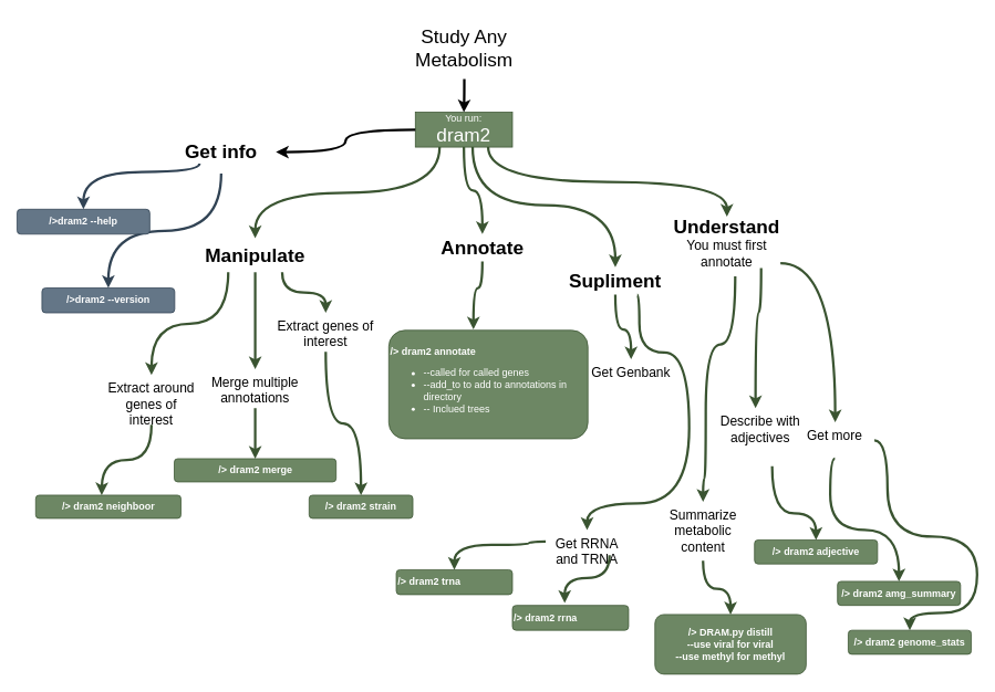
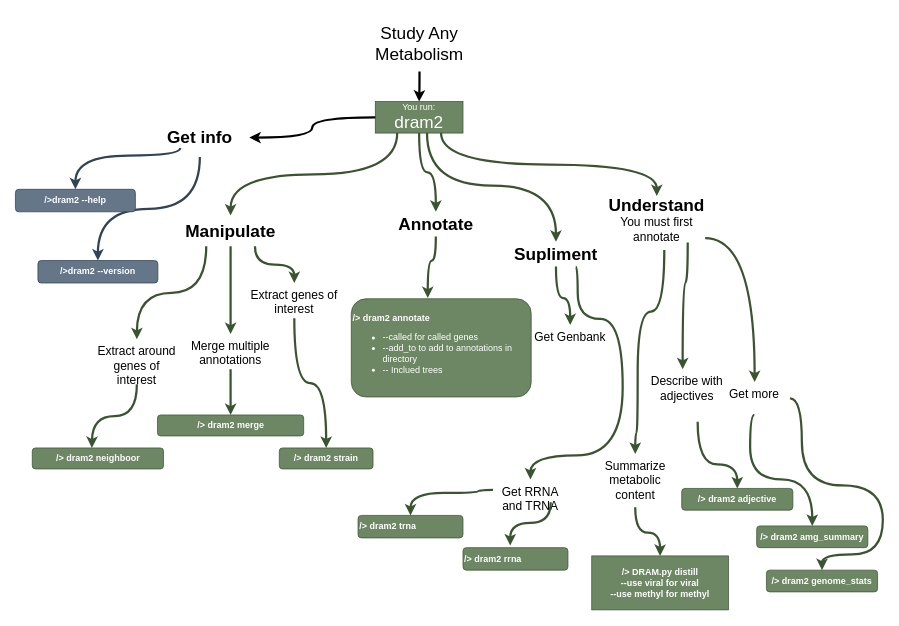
  <mxCell id="0" />
  <mxCell id="1" parent="0" />
  <mxCell id="2" value="&lt;div&gt;&lt;br&gt;&lt;/div&gt;" style="text;html=1;align=center;verticalAlign=middle;resizable=0;points=[];autosize=1;strokeColor=none;fillColor=none;" parent="1" vertex="1"><mxGeometry x="480" y="90" width="20" height="30" as="geometry" /></mxCell>
  <mxCell id="3" style="edgeStyle=orthogonalEdgeStyle;curved=1;rounded=0;orthogonalLoop=1;jettySize=auto;html=1;entryX=0.5;entryY=0;entryDx=0;entryDy=0;strokeWidth=3;fontSize=16;" parent="1" source="4" target="8" edge="1"><mxGeometry relative="1" as="geometry" /></mxCell>
  <mxCell id="4" value="&lt;font style=&quot;font-size: 23px;&quot;&gt;Study Any Metabolism&lt;br&gt;&lt;/font&gt;" style="text;html=1;strokeColor=none;fillColor=none;align=center;verticalAlign=middle;whiteSpace=wrap;rounded=0;" parent="1" vertex="1"><mxGeometry x="469" width="180" height="75" as="geometry" y="20" /></mxCell>
  <mxCell id="5" style="edgeStyle=orthogonalEdgeStyle;curved=1;rounded=0;orthogonalLoop=1;jettySize=auto;html=1;strokeWidth=3;fontSize=23;fillColor=#6d8764;strokeColor=#3A5431;" parent="1" source="8" target="17" edge="1"><mxGeometry relative="1" as="geometry"><mxPoint x="490" y="197" as="sourcePoint" /><Array as="points" /></mxGeometry></mxCell>
  <mxCell id="6" style="edgeStyle=orthogonalEdgeStyle;curved=1;rounded=0;orthogonalLoop=1;jettySize=auto;html=1;exitX=0.75;exitY=1;exitDx=0;exitDy=0;strokeWidth=3;fontSize=23;fillColor=#6d8764;strokeColor=#3A5431;" parent="1" source="8" target="20" edge="1"><mxGeometry relative="1" as="geometry" /></mxCell>
  <mxCell id="7" style="edgeStyle=orthogonalEdgeStyle;curved=1;orthogonalLoop=1;jettySize=auto;html=1;exitX=0.25;exitY=1;exitDx=0;exitDy=0;strokeWidth=3;fillColor=#6d8764;strokeColor=#3A5431;" parent="1" source="8" target="23" edge="1"><mxGeometry relative="1" as="geometry" /></mxCell>
  <mxCell id="8" value="&lt;div&gt;You run:&lt;/div&gt;&lt;div style=&quot;font-size: 23px;&quot;&gt;dram2&lt;br&gt;&lt;/div&gt;" style="rounded=0;whiteSpace=wrap;html=1;fillColor=#6d8764;fontColor=#ffffff;strokeColor=#3A5431;" parent="1" vertex="1"><mxGeometry x="500" y="135" width="117" height="42" as="geometry" /></mxCell>
  <mxCell id="9" value="&lt;div&gt;&lt;b&gt;/&amp;gt;dram2 --version&lt;br&gt;&lt;/b&gt;&lt;/div&gt;" style="rounded=1;whiteSpace=wrap;html=1;fillColor=#647687;fontColor=#ffffff;strokeColor=#314354;" parent="1" vertex="1"><mxGeometry x="50" y="347" width="160" height="30" as="geometry" /></mxCell>
  <mxCell id="10" style="edgeStyle=orthogonalEdgeStyle;curved=1;rounded=0;orthogonalLoop=1;jettySize=auto;html=1;exitX=0.5;exitY=1;exitDx=0;exitDy=0;entryX=0.5;entryY=0;entryDx=0;entryDy=0;strokeWidth=3;fontSize=16;fillColor=#647687;strokeColor=#314354;" parent="1" source="11" target="9" edge="1"><mxGeometry relative="1" as="geometry" /></mxCell>
  <mxCell id="11" value="&lt;font style=&quot;font-size: 23px;&quot;&gt;&lt;b&gt;&lt;font style=&quot;font-size: 23px;&quot;&gt;Get info&lt;br&gt;&lt;/font&gt;&lt;/b&gt;&lt;/font&gt;" style="text;html=1;strokeColor=none;fillColor=none;align=center;verticalAlign=middle;whiteSpace=wrap;rounded=0;" parent="1" vertex="1"><mxGeometry x="200" y="157" width="132" height="52" as="geometry" /></mxCell>
  <mxCell id="12" value="&lt;div align=&quot;left&quot;&gt;&lt;b&gt;/&amp;gt; dram2 annotate&lt;/b&gt;&lt;br&gt;&lt;/div&gt;&lt;ul&gt;&lt;li&gt; --called for called genes&lt;/li&gt;&lt;li&gt;--add_to to add to annotations in directory &lt;/li&gt;&lt;li&gt;-- Inclued trees&lt;br&gt;&lt;/li&gt;&lt;/ul&gt;" style="rounded=1;whiteSpace=wrap;html=1;fillColor=#6d8764;fontColor=#ffffff;strokeColor=#3A5431;align=left;" parent="1" vertex="1"><mxGeometry x="468" y="398" width="240" height="131" as="geometry" /></mxCell>
- <mxCell id="13" value="&lt;div&gt;&lt;b&gt;/&amp;gt; DRAM.py distill&lt;/b&gt;&lt;/div&gt;&lt;div&gt;&lt;b&gt;--use viral for viral&lt;/b&gt;&lt;/div&gt;&lt;div&gt;&lt;b&gt;--use methyl for methyl&lt;br&gt;&lt;/b&gt;&lt;/div&gt;" style="rounded=1;whiteSpace=wrap;html=1;fillColor=#6d8764;fontColor=#ffffff;strokeColor=#3A5431;" parent="1" vertex="1"><mxGeometry x="788.75" y="741" width="182.25" height="72" as="geometry" /></mxCell>
+ <mxCell id="13" value="&lt;div&gt;&lt;b&gt;/&amp;gt; DRAM.py distill&lt;/b&gt;&lt;/div&gt;&lt;div&gt;&lt;b&gt;--use viral for viral&lt;/b&gt;&lt;/div&gt;&lt;div&gt;&lt;b&gt;--use methyl for methyl&lt;br&gt;&lt;/b&gt;&lt;/div&gt;" style="whiteSpace=wrap;html=1;fillColor=#6d8764;fontColor=#ffffff;strokeColor=#3A5431;rounded=0;" parent="1" vertex="1"><mxGeometry x="788.75" y="741" width="182.25" height="72" as="geometry" /></mxCell>
  <mxCell id="14" value="&lt;b&gt;/&amp;gt; dram2 strain&lt;br&gt;&lt;/b&gt;" style="rounded=1;whiteSpace=wrap;html=1;fillColor=#6d8764;fontColor=#ffffff;strokeColor=#3A5431;" parent="1" vertex="1"><mxGeometry x="372" y="597" width="125" height="28" as="geometry" /></mxCell>
  <mxCell id="15" value="&lt;b&gt;/&amp;gt; dram2 neighboor&lt;/b&gt;" style="rounded=1;whiteSpace=wrap;html=1;fillColor=#6d8764;fontColor=#ffffff;strokeColor=#3A5431;" parent="1" vertex="1"><mxGeometry x="42.5" y="597" width="175" height="28" as="geometry" /></mxCell>
  <mxCell id="16" value="&lt;b&gt;/&amp;gt; dram2 merge&lt;/b&gt;" style="rounded=1;whiteSpace=wrap;html=1;fillColor=#6d8764;fontColor=#ffffff;strokeColor=#3A5431;" parent="1" vertex="1"><mxGeometry x="209.5" y="553" width="195" height="28" as="geometry" /></mxCell>
  <mxCell id="17" value="&lt;font style=&quot;font-size: 23px;&quot;&gt;&lt;b&gt;Annotate&lt;/b&gt;&lt;/font&gt;" style="text;html=1;strokeColor=none;fillColor=none;align=center;verticalAlign=middle;whiteSpace=wrap;rounded=0;fontSize=16;" parent="1" vertex="1"><mxGeometry x="527.75" y="282" width="106" height="33" as="geometry" /></mxCell>
  <mxCell id="18" style="edgeStyle=orthogonalEdgeStyle;curved=1;rounded=0;orthogonalLoop=1;jettySize=auto;html=1;exitX=0.5;exitY=1;exitDx=0;exitDy=0;strokeWidth=3;fontSize=23;fillColor=#6d8764;strokeColor=#3A5431;entryX=0.5;entryY=0;entryDx=0;entryDy=0;" parent="1" source="33" target="37" edge="1"><mxGeometry relative="1" as="geometry"><Array as="points"><mxPoint x="741" y="397" /><mxPoint x="760" y="397" /></Array></mxGeometry></mxCell>
  <mxCell id="19" style="edgeStyle=orthogonalEdgeStyle;curved=1;rounded=0;orthogonalLoop=1;jettySize=auto;html=1;exitX=0.75;exitY=1;exitDx=0;exitDy=0;strokeWidth=3;fontSize=23;fillColor=#6d8764;strokeColor=#3A5431;" parent="1" source="23" target="29" edge="1"><mxGeometry relative="1" as="geometry" /></mxCell>
  <mxCell id="20" value="&lt;div&gt;&lt;font style=&quot;font-size: 23px;&quot;&gt;&lt;b&gt;Understand&lt;/b&gt;&lt;/font&gt;&lt;/div&gt;You must first annotate" style="text;html=1;strokeColor=none;fillColor=none;align=center;verticalAlign=middle;whiteSpace=wrap;rounded=0;fontSize=16;" parent="1" vertex="1"><mxGeometry x="793" y="261" width="165" height="62" as="geometry" /></mxCell>
  <mxCell id="21" style="edgeStyle=orthogonalEdgeStyle;curved=1;rounded=0;orthogonalLoop=1;jettySize=auto;html=1;exitX=0.5;exitY=1;exitDx=0;exitDy=0;strokeWidth=3;fontSize=23;fillColor=#6d8764;strokeColor=#3A5431;" parent="1" source="23" target="31" edge="1"><mxGeometry relative="1" as="geometry" /></mxCell>
  <mxCell id="22" style="edgeStyle=orthogonalEdgeStyle;orthogonalLoop=1;jettySize=auto;html=1;exitX=0.25;exitY=1;exitDx=0;exitDy=0;entryX=0.5;entryY=0;entryDx=0;entryDy=0;curved=1;strokeWidth=3;fillColor=#6d8764;strokeColor=#3A5431;" parent="1" source="23" target="27" edge="1"><mxGeometry relative="1" as="geometry" /></mxCell>
  <mxCell id="23" value="&lt;b&gt;Manipulate&lt;/b&gt;" style="text;html=1;strokeColor=none;fillColor=none;align=center;verticalAlign=middle;whiteSpace=wrap;rounded=0;fontSize=23;" parent="1" vertex="1"><mxGeometry x="242" y="287" width="130" height="41" as="geometry" /></mxCell>
  <mxCell id="24" style="edgeStyle=orthogonalEdgeStyle;curved=1;rounded=0;orthogonalLoop=1;jettySize=auto;html=1;exitX=0.5;exitY=1;exitDx=0;exitDy=0;entryX=0.5;entryY=0;entryDx=0;entryDy=0;strokeWidth=3;fontSize=23;fillColor=#6d8764;strokeColor=#3A5431;" parent="1" target="13" edge="1"><mxGeometry relative="1" as="geometry"><Array as="points"><mxPoint x="847" y="710" /><mxPoint x="880" y="710" /></Array><mxPoint x="846.75" y="676" as="sourcePoint" /></mxGeometry></mxCell>
  <mxCell id="25" value="&lt;div align=&quot;center&quot;&gt;Summarize metabolic content&lt;br&gt;&lt;/div&gt;" style="text;whiteSpace=wrap;html=1;fontSize=16;align=center;" parent="1" vertex="1"><mxGeometry x="791.75" y="605" width="110" height="70" as="geometry" /></mxCell>
  <mxCell id="26" style="edgeStyle=orthogonalEdgeStyle;curved=1;rounded=0;orthogonalLoop=1;jettySize=auto;html=1;exitX=0.5;exitY=1;exitDx=0;exitDy=0;strokeWidth=3;fontSize=23;fillColor=#6d8764;strokeColor=#3A5431;" parent="1" source="27" edge="1"><mxGeometry relative="1" as="geometry"><mxPoint x="122" y="597" as="targetPoint" /></mxGeometry></mxCell>
  <mxCell id="27" value="&lt;div align=&quot;center&quot;&gt;Extract around genes of interest&lt;/div&gt;" style="text;whiteSpace=wrap;html=1;fontSize=16;align=center;" parent="1" vertex="1"><mxGeometry x="122" y="452" width="120" height="60" as="geometry" /></mxCell>
  <mxCell id="28" style="edgeStyle=orthogonalEdgeStyle;curved=1;rounded=0;orthogonalLoop=1;jettySize=auto;html=1;strokeWidth=3;fontSize=23;fillColor=#6d8764;strokeColor=#3A5431;" parent="1" source="29" target="14" edge="1"><mxGeometry relative="1" as="geometry" /></mxCell>
  <mxCell id="29" value="&lt;div align=&quot;center&quot;&gt;Extract genes of interest&lt;/div&gt;" style="text;whiteSpace=wrap;html=1;fontSize=16;align=center;" parent="1" vertex="1"><mxGeometry x="332" y="377" width="120" height="47" as="geometry" /></mxCell>
  <mxCell id="30" style="edgeStyle=orthogonalEdgeStyle;curved=1;rounded=0;orthogonalLoop=1;jettySize=auto;html=1;strokeWidth=3;fontSize=23;fillColor=#6d8764;strokeColor=#3A5431;" parent="1" source="31" target="16" edge="1"><mxGeometry relative="1" as="geometry" /></mxCell>
  <mxCell id="31" value="&lt;div align=&quot;center&quot;&gt;Merge multiple annotations&lt;/div&gt;" style="text;whiteSpace=wrap;html=1;fontSize=16;align=center;" parent="1" vertex="1"><mxGeometry x="247" y="445" width="120" height="47" as="geometry" /></mxCell>
  <mxCell id="32" style="edgeStyle=orthogonalEdgeStyle;curved=1;rounded=0;orthogonalLoop=1;jettySize=auto;html=1;strokeWidth=3;fontSize=23;fillColor=#6d8764;strokeColor=#3A5431;exitX=0.5;exitY=1;exitDx=0;exitDy=0;" parent="1" source="17" edge="1"><mxGeometry relative="1" as="geometry"><mxPoint x="568.5" y="187" as="sourcePoint" /><Array as="points"><mxPoint x="581" y="347" /><mxPoint x="570" y="347" /></Array><mxPoint x="570" y="397" as="targetPoint" /></mxGeometry></mxCell>
  <mxCell id="33" value="&lt;font style=&quot;font-size: 23px;&quot;&gt;&lt;b&gt;Supliment&lt;/b&gt;&lt;/font&gt;" style="text;html=1;strokeColor=none;fillColor=none;align=center;verticalAlign=middle;whiteSpace=wrap;rounded=0;fontSize=16;" parent="1" vertex="1"><mxGeometry x="688" y="322" width="106" height="33" as="geometry" /></mxCell>
  <mxCell id="34" style="edgeStyle=orthogonalEdgeStyle;curved=1;rounded=0;orthogonalLoop=1;jettySize=auto;html=1;strokeWidth=3;fontSize=23;fillColor=#6d8764;strokeColor=#3A5431;entryX=0.5;entryY=0;entryDx=0;entryDy=0;" parent="1" source="8" target="33" edge="1"><mxGeometry relative="1" as="geometry"><mxPoint x="568.5" y="187" as="sourcePoint" /><Array as="points"><mxPoint x="569" y="247" /><mxPoint x="741" y="247" /></Array><mxPoint x="564" y="292" as="targetPoint" /></mxGeometry></mxCell>
  <mxCell id="35" value="&lt;div align=&quot;left&quot;&gt;&lt;b&gt;/&amp;gt; dram2 trna&lt;/b&gt;&lt;br&gt;&lt;/div&gt;" style="rounded=1;whiteSpace=wrap;html=1;fillColor=#6d8764;fontColor=#ffffff;strokeColor=#3A5431;align=left;" parent="1" vertex="1"><mxGeometry x="477" y="687" width="140" height="30" as="geometry" /></mxCell>
  <mxCell id="36" value="&lt;div align=&quot;left&quot;&gt;&lt;b&gt;/&amp;gt; dram2 rrna&lt;/b&gt;&lt;br&gt;&lt;/div&gt;" style="rounded=1;whiteSpace=wrap;html=1;fillColor=#6d8764;fontColor=#ffffff;strokeColor=#3A5431;align=left;" parent="1" vertex="1"><mxGeometry x="617" y="730" width="140" height="30" as="geometry" /></mxCell>
  <mxCell id="37" value="&lt;div align=&quot;center&quot;&gt;Get Genbank&lt;br&gt;&lt;/div&gt;" style="text;whiteSpace=wrap;html=1;fontSize=16;align=center;" parent="1" vertex="1"><mxGeometry x="710" y="433" width="100" height="53" as="geometry" /></mxCell>
  <mxCell id="38" value="&lt;div align=&quot;center&quot;&gt;Get RRNA and TRNA&lt;br&gt;&lt;/div&gt;" style="text;whiteSpace=wrap;html=1;fontSize=16;align=center;" parent="1" vertex="1"><mxGeometry x="657" y="639" width="100" height="53" as="geometry" /></mxCell>
  <mxCell id="39" style="edgeStyle=orthogonalEdgeStyle;curved=1;rounded=0;orthogonalLoop=1;jettySize=auto;html=1;exitX=0.5;exitY=1;exitDx=0;exitDy=0;strokeWidth=3;fontSize=23;fillColor=#6d8764;strokeColor=#3A5431;entryX=0.5;entryY=0;entryDx=0;entryDy=0;" parent="1" target="25" edge="1"><mxGeometry relative="1" as="geometry"><Array as="points"><mxPoint x="886" y="415" /><mxPoint x="850" y="415" /><mxPoint x="850" y="577" /><mxPoint x="847" y="577" /></Array><mxPoint x="885.5" y="333" as="sourcePoint" /><mxPoint x="957" y="533" as="targetPoint" /></mxGeometry></mxCell>
  <mxCell id="40" style="edgeStyle=orthogonalEdgeStyle;curved=1;rounded=0;orthogonalLoop=1;jettySize=auto;html=1;strokeWidth=3;fontSize=23;fillColor=#6d8764;strokeColor=#3A5431;exitX=0.75;exitY=1;exitDx=0;exitDy=0;entryX=0.5;entryY=0;entryDx=0;entryDy=0;" parent="1" source="33" target="38" edge="1"><mxGeometry relative="1" as="geometry"><Array as="points"><mxPoint x="770" y="355" /><mxPoint x="770" y="425" /><mxPoint x="830" y="425" /><mxPoint x="830" y="607" /><mxPoint x="707" y="607" /></Array><mxPoint x="895.5" y="343" as="sourcePoint" /><mxPoint x="967" y="543" as="targetPoint" /></mxGeometry></mxCell>
  <mxCell id="41" style="edgeStyle=orthogonalEdgeStyle;curved=1;rounded=0;orthogonalLoop=1;jettySize=auto;html=1;strokeWidth=3;fontSize=23;fillColor=#6d8764;strokeColor=#3A5431;entryX=0.5;entryY=0;entryDx=0;entryDy=0;" parent="1" source="38" target="35" edge="1"><mxGeometry relative="1" as="geometry"><Array as="points"><mxPoint x="637" y="653" /><mxPoint x="637" y="657" /><mxPoint x="547" y="657" /></Array><mxPoint x="585" y="722" as="sourcePoint" /><mxPoint x="509" y="812" as="targetPoint" /></mxGeometry></mxCell>
  <mxCell id="42" value="&lt;div&gt;&lt;b&gt;/&amp;gt; dram2 adjective &lt;/b&gt;&lt;/div&gt;" style="rounded=1;whiteSpace=wrap;html=1;fillColor=#6d8764;fontColor=#ffffff;strokeColor=#3A5431;" parent="1" vertex="1"><mxGeometry x="908.75" y="651" width="148.25" height="29" as="geometry" /></mxCell>
  <mxCell id="43" style="edgeStyle=orthogonalEdgeStyle;curved=1;rounded=0;orthogonalLoop=1;jettySize=auto;html=1;entryX=0.5;entryY=0;entryDx=0;entryDy=0;strokeWidth=3;fontSize=23;fillColor=#6d8764;strokeColor=#3A5431;" parent="1" source="44" target="42" edge="1"><mxGeometry relative="1" as="geometry"><Array as="points"><mxPoint x="930" y="619" /><mxPoint x="983" y="619" /></Array><mxPoint x="966.75" y="585" as="sourcePoint" /></mxGeometry></mxCell>
  <mxCell id="44" value="&lt;div align=&quot;center&quot;&gt;Describe with adjectives&lt;br&gt;&lt;/div&gt;" style="text;whiteSpace=wrap;html=1;fontSize=16;align=center;" parent="1" vertex="1"><mxGeometry x="861" y="492" width="110" height="70" as="geometry" /></mxCell>
  <mxCell id="45" style="edgeStyle=orthogonalEdgeStyle;curved=1;rounded=0;orthogonalLoop=1;jettySize=auto;html=1;exitX=0.75;exitY=1;exitDx=0;exitDy=0;strokeWidth=3;fontSize=23;fillColor=#6d8764;strokeColor=#3A5431;" parent="1" source="20" target="44" edge="1"><mxGeometry relative="1" as="geometry"><Array as="points"><mxPoint x="917" y="377" /><mxPoint x="910" y="377" /></Array><mxPoint x="1005.5" y="243" as="sourcePoint" /><mxPoint x="1077" y="443" as="targetPoint" /></mxGeometry></mxCell>
  <mxCell id="46" value="&lt;div&gt;&lt;b&gt;/&amp;gt; dram2 amg_summary &lt;/b&gt;&lt;/div&gt;" style="rounded=1;whiteSpace=wrap;html=1;fillColor=#6d8764;fontColor=#ffffff;strokeColor=#3A5431;" parent="1" vertex="1"><mxGeometry x="1008.75" y="701" width="148.25" height="29" as="geometry" /></mxCell>
  <mxCell id="47" style="edgeStyle=orthogonalEdgeStyle;curved=1;rounded=0;orthogonalLoop=1;jettySize=auto;html=1;exitX=0.5;exitY=1;exitDx=0;exitDy=0;entryX=0.5;entryY=0;entryDx=0;entryDy=0;strokeWidth=3;fontSize=23;fillColor=#6d8764;strokeColor=#3A5431;" parent="1" source="48" target="46" edge="1"><mxGeometry relative="1" as="geometry"><Array as="points"><mxPoint x="1000" y="553" /><mxPoint x="1000" y="639" /><mxPoint x="1083" y="639" /></Array></mxGeometry></mxCell>
  <mxCell id="48" value="Get more" style="text;whiteSpace=wrap;html=1;fontSize=16;align=center;" parent="1" vertex="1"><mxGeometry x="958" y="509" width="95.25" height="44" as="geometry" /></mxCell>
  <mxCell id="49" style="edgeStyle=orthogonalEdgeStyle;curved=1;rounded=0;orthogonalLoop=1;jettySize=auto;html=1;strokeWidth=3;fontSize=23;fillColor=#6d8764;strokeColor=#3A5431;exitX=0.891;exitY=0.903;exitDx=0;exitDy=0;exitPerimeter=0;" parent="1" source="20" target="48" edge="1"><mxGeometry relative="1" as="geometry"><Array as="points"><mxPoint x="1006" y="317" /></Array><mxPoint x="1016.75" y="373" as="sourcePoint" /><mxPoint x="1177" y="493" as="targetPoint" /></mxGeometry></mxCell>
  <mxCell id="50" value="&lt;div&gt;&lt;b&gt;/&amp;gt;dram2 --help&lt;br&gt;&lt;/b&gt;&lt;/div&gt;" style="rounded=1;whiteSpace=wrap;html=1;fillColor=#647687;fontColor=#ffffff;strokeColor=#314354;" parent="1" vertex="1"><mxGeometry x="20" y="252" width="160" height="30" as="geometry" /></mxCell>
  <mxCell id="51" style="edgeStyle=orthogonalEdgeStyle;curved=1;rounded=0;orthogonalLoop=1;jettySize=auto;html=1;entryX=0.5;entryY=0;entryDx=0;entryDy=0;strokeWidth=3;fontSize=16;fillColor=#647687;strokeColor=#314354;" parent="1" target="50" edge="1"><mxGeometry relative="1" as="geometry"><mxPoint x="240" y="197" as="sourcePoint" /><Array as="points"><mxPoint x="240" y="207" /><mxPoint x="100" y="207" /></Array></mxGeometry></mxCell>
  <mxCell id="52" style="edgeStyle=orthogonalEdgeStyle;curved=1;rounded=0;orthogonalLoop=1;jettySize=auto;html=1;strokeWidth=3;fontSize=16;exitX=0;exitY=0.5;exitDx=0;exitDy=0;" parent="1" source="8" target="11" edge="1"><mxGeometry relative="1" as="geometry"><mxPoint x="339.999" y="147" as="sourcePoint" /><mxPoint x="388.44" y="200" as="targetPoint" /></mxGeometry></mxCell>
  <mxCell id="53" value="&lt;div&gt;&lt;b&gt;/&amp;gt; dram2 genome_stats &lt;/b&gt;&lt;/div&gt;" style="rounded=1;whiteSpace=wrap;html=1;fillColor=#6d8764;fontColor=#ffffff;strokeColor=#3A5431;" parent="1" vertex="1"><mxGeometry x="1021.75" y="760" width="148.25" height="29" as="geometry" /></mxCell>
  <mxCell id="54" style="edgeStyle=orthogonalEdgeStyle;curved=1;rounded=0;orthogonalLoop=1;jettySize=auto;html=1;entryX=0.5;entryY=0;entryDx=0;entryDy=0;strokeWidth=3;fontSize=23;fillColor=#6d8764;strokeColor=#3A5431;" parent="1" source="48" target="53" edge="1"><mxGeometry relative="1" as="geometry"><Array as="points"><mxPoint x="1069" y="531" /><mxPoint x="1069" y="647" /><mxPoint x="1177" y="647" /><mxPoint x="1177" y="739" /><mxPoint x="1096" y="739" /></Array><mxPoint x="1069.375" y="619" as="sourcePoint" /><mxPoint x="1092.875" y="710" as="targetPoint" /></mxGeometry></mxCell>
  <mxCell id="55" style="edgeStyle=orthogonalEdgeStyle;curved=1;rounded=0;orthogonalLoop=1;jettySize=auto;html=1;exitX=0.5;exitY=1;exitDx=0;exitDy=0;strokeWidth=3;fontSize=23;fillColor=#6d8764;strokeColor=#3A5431;" parent="1" edge="1"><mxGeometry relative="1" as="geometry"><Array as="points"><mxPoint x="734" y="697" /><mxPoint x="680" y="697" /></Array><mxPoint x="734" y="669.5" as="sourcePoint" /><mxPoint x="680" y="727" as="targetPoint" /></mxGeometry></mxCell>
